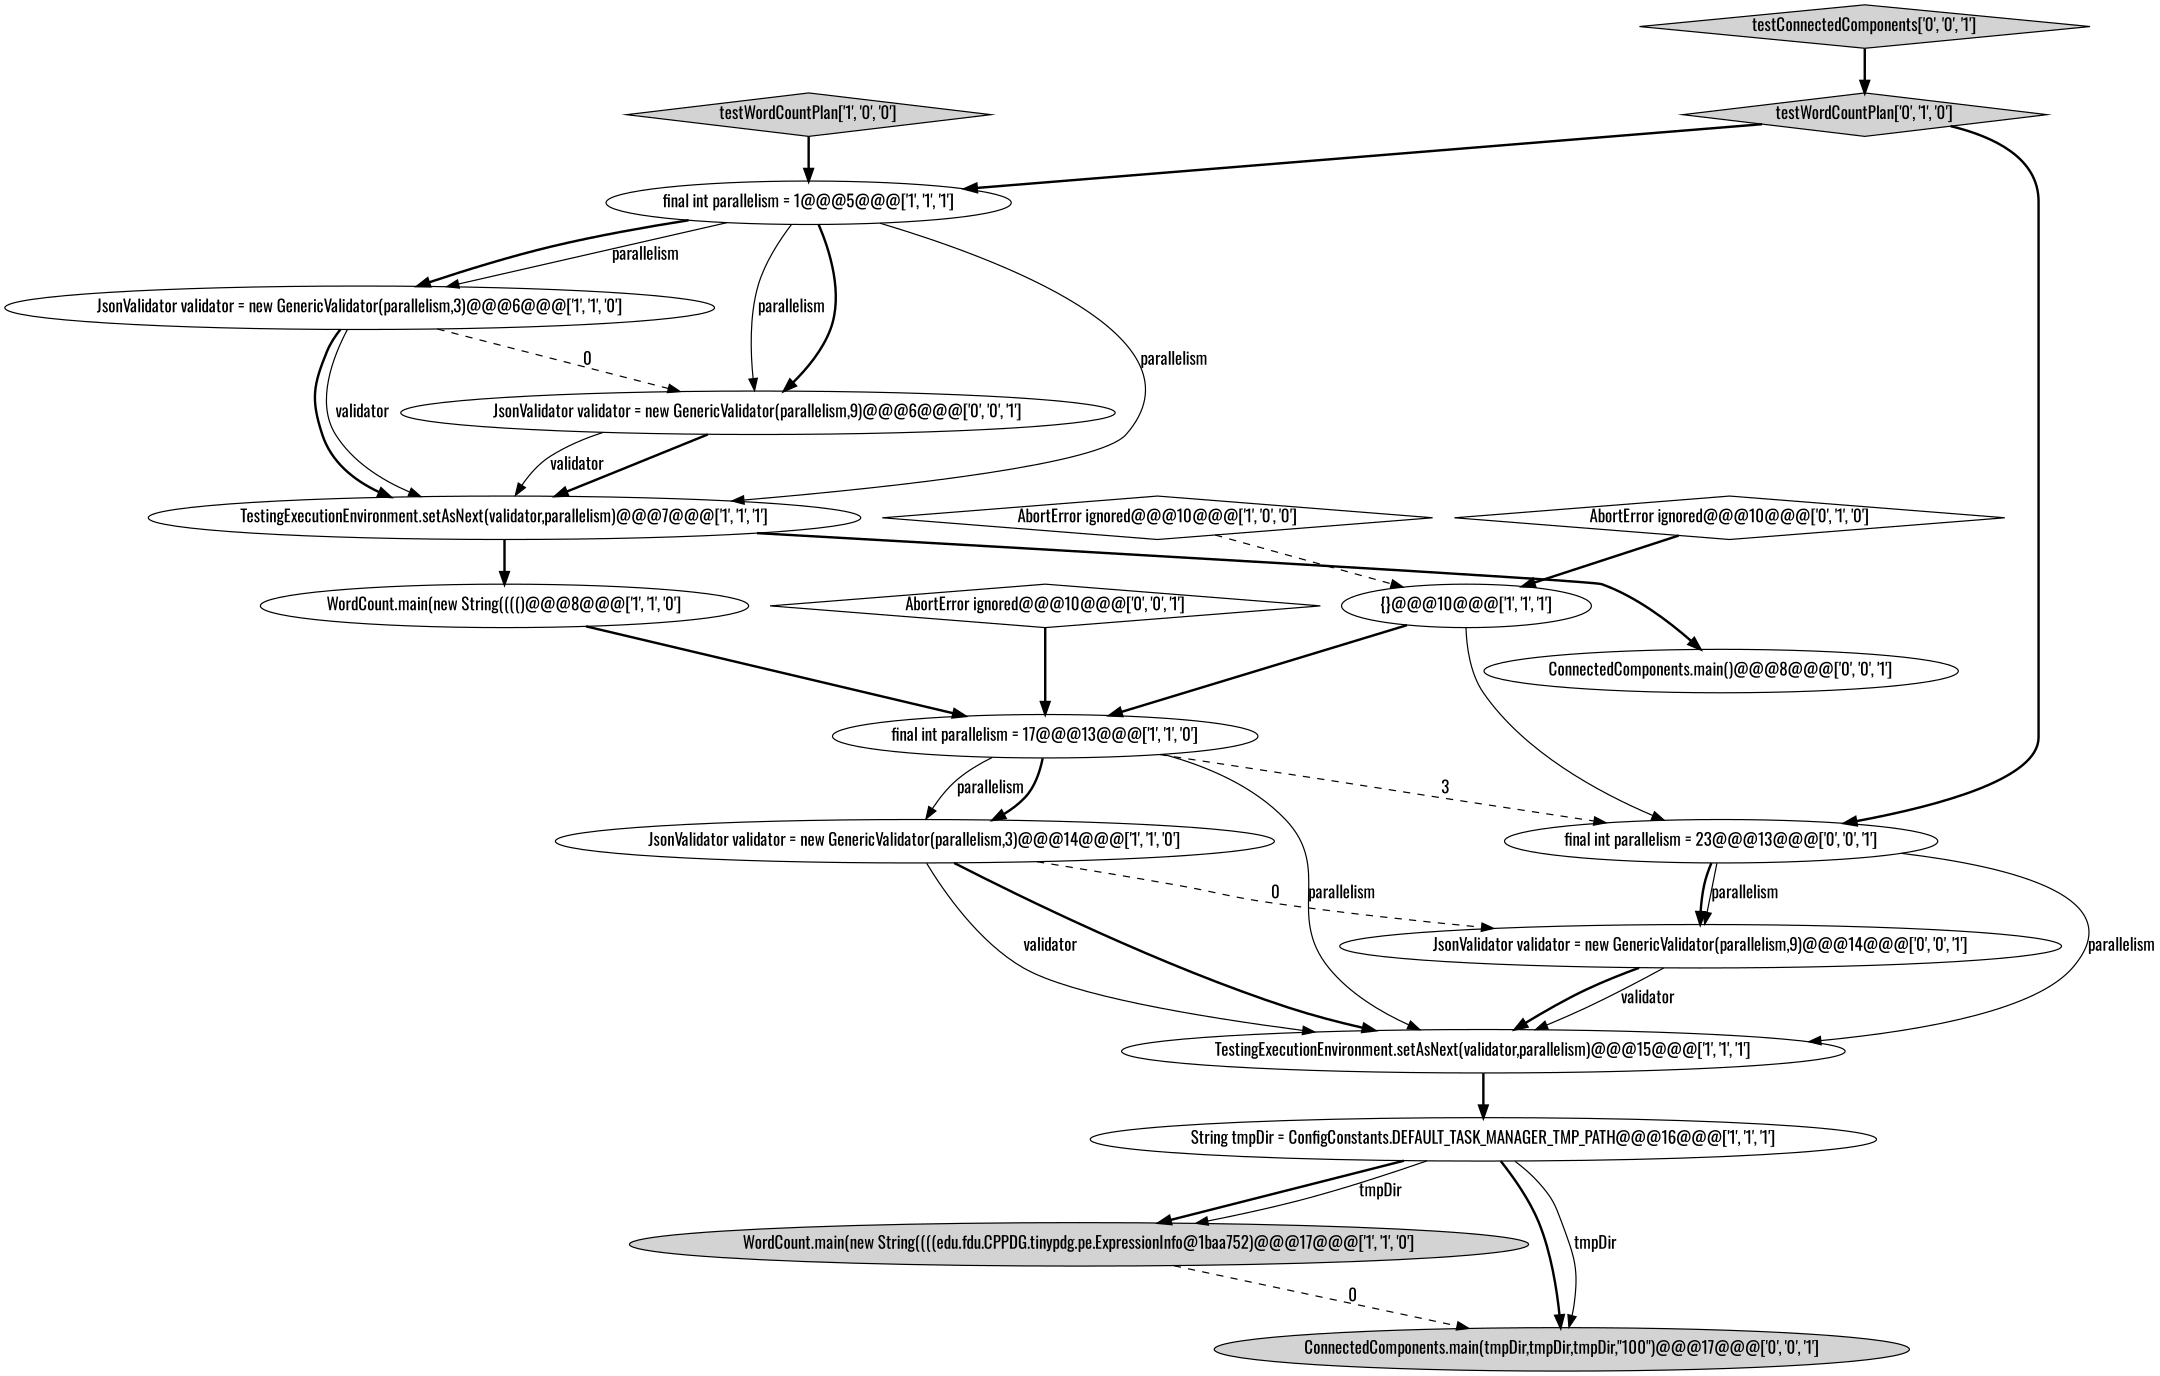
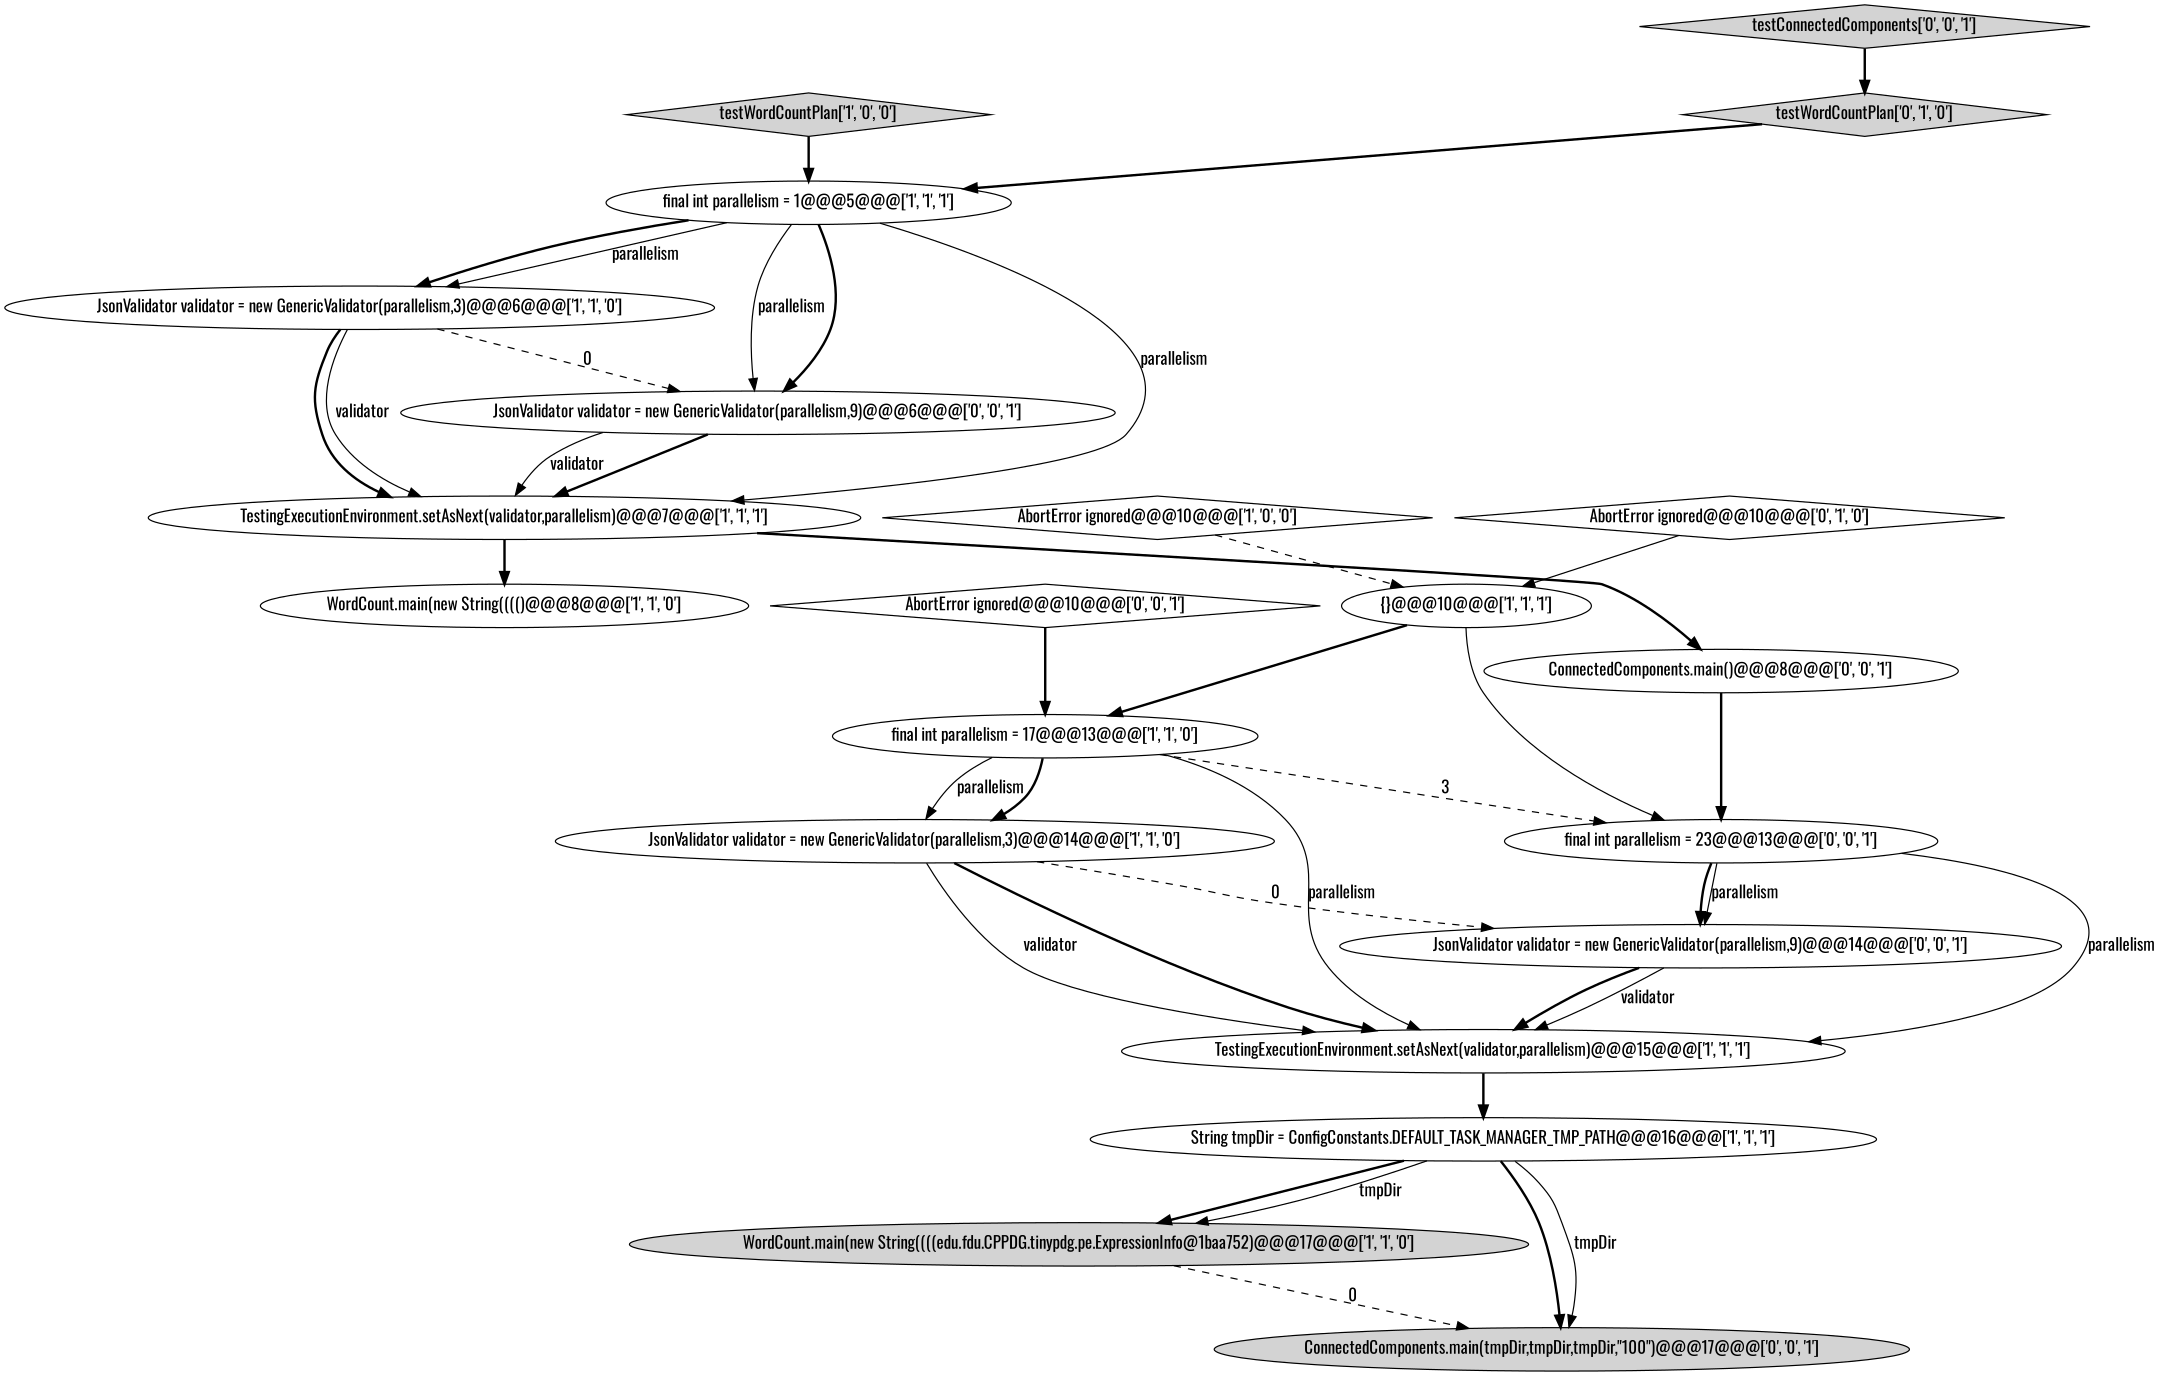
  digraph {
    fontname=Oswald
    node [fillcolor=white fontname=Oswald shape=ellipse style=filled]
    edge [fontname=Oswald style=bold]
    n1 [label="JsonValidator validator = new GenericValidator(parallelism,3)@@@6@@@['1', '1', '0']"]
    n2 [label="TestingExecutionEnvironment.setAsNext(validator,parallelism)@@@7@@@['1', '1', '1']"]
    n3 [label="JsonValidator validator = new GenericValidator(parallelism,9)@@@6@@@['0', '0', '1']"]
    n4 [label="ConnectedComponents.main()@@@8@@@['0', '0', '1']"]
    n5 [label="WordCount.main(new String(((()@@@8@@@['1', '1', '0']"]
    n6 [label="AbortError ignored@@@10@@@['0', '0', '1']" shape=diamond]
    n7 [label="final int parallelism = 17@@@13@@@['1', '1', '0']"]
    n8 [label="{}@@@10@@@['1', '1', '1']"]
    n9 [label="final int parallelism = 23@@@13@@@['0', '0', '1']"]
    n10 [fillcolor=lightgray label="WordCount.main(new String((((edu.fdu.CPPDG.tinypdg.pe.ExpressionInfo@1baa752)@@@17@@@['1', '1', '0']"]
    n11 [fillcolor=lightgray label="ConnectedComponents.main(tmpDir,tmpDir,tmpDir,\"100\")@@@17@@@['0', '0', '1']"]
    n12 [label="JsonValidator validator = new GenericValidator(parallelism,3)@@@14@@@['1', '1', '0']"]
    n13 [label="TestingExecutionEnvironment.setAsNext(validator,parallelism)@@@15@@@['1', '1', '1']"]
    n14 [label="JsonValidator validator = new GenericValidator(parallelism,9)@@@14@@@['0', '0', '1']"]
    n15 [label="String tmpDir = ConfigConstants.DEFAULT_TASK_MANAGER_TMP_PATH@@@16@@@['1', '1', '1']"]
    n16 [label="final int parallelism = 1@@@5@@@['1', '1', '1']"]
    n17 [fillcolor=lightgray label="testWordCountPlan['1', '0', '0']" shape=diamond]
    n18 [fillcolor=lightgray label="testConnectedComponents['0', '0', '1']" shape=diamond]
    n19 [fillcolor=lightgray label="testWordCountPlan['0', '1', '0']" shape=diamond]
    n20 [label="AbortError ignored@@@10@@@['1', '0', '0']" shape=diamond]
    n21 [label="AbortError ignored@@@10@@@['0', '1', '0']" shape=diamond]
    n1 -> n2 [label=validator style=solid]
    n1 -> n2
    n1 -> n3 [label=0 style=dashed]
    n2 -> n4
    n2 -> n5
    n3 -> n2
    n3 -> n2 [label=validator style=solid]
-   n19 -> n9
-   n5 -> n7
+   n4 -> n9
    n6 -> n7
    n7 -> n9 [label=3 style=dashed]
    n7 -> n12 [label=parallelism style=solid]
    n7 -> n12
    n7 -> n13 [label=parallelism style=solid]
    n8 -> n7
    n8 -> n9 [style=solid]
    n9 -> n13 [label=parallelism style=solid]
    n9 -> n14 [label=parallelism style=solid]
    n9 -> n14
    n10 -> n11 [label=0 style=dashed]
    n12 -> n13
    n12 -> n13 [label=validator style=solid]
    n12 -> n14 [label=0 style=dashed]
    n13 -> n15
    n14 -> n13
    n14 -> n13 [label=validator style=solid]
    n15 -> n10
    n15 -> n10 [label=tmpDir style=solid]
    n15 -> n11
    n15 -> n11 [label=tmpDir style=solid]
    n16 -> n1 [label=parallelism style=solid]
    n16 -> n1
    n16 -> n2 [label=parallelism style=solid]
    n16 -> n3
    n16 -> n3 [label=parallelism style=solid]
    n17 -> n16
    n18 -> n19
    n19 -> n16
    n20 -> n8 [style=dashed]
-   n21 -> n8
+   n21 -> n8 [style=solid]
  }
